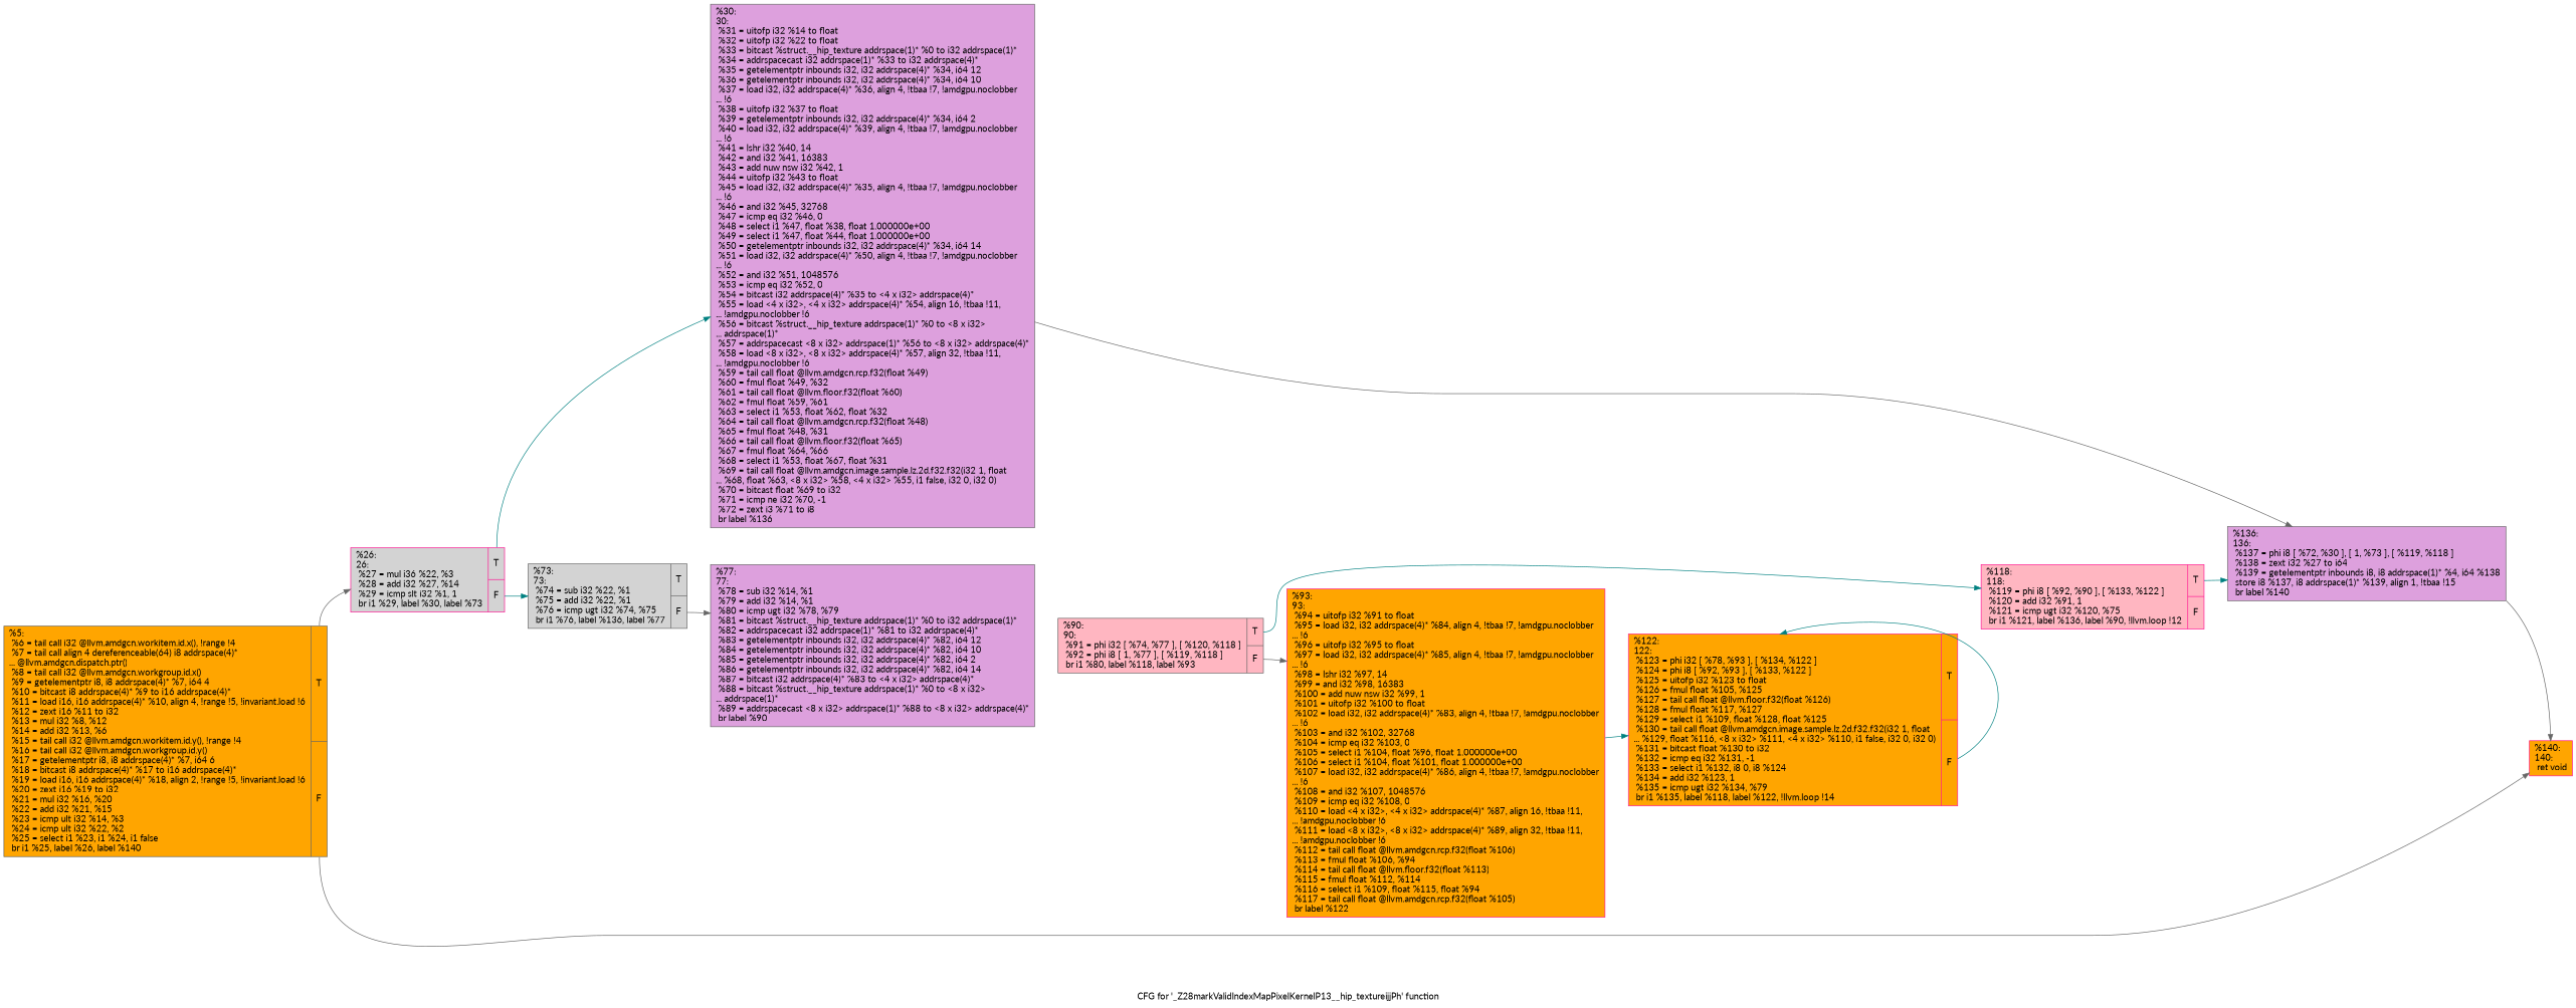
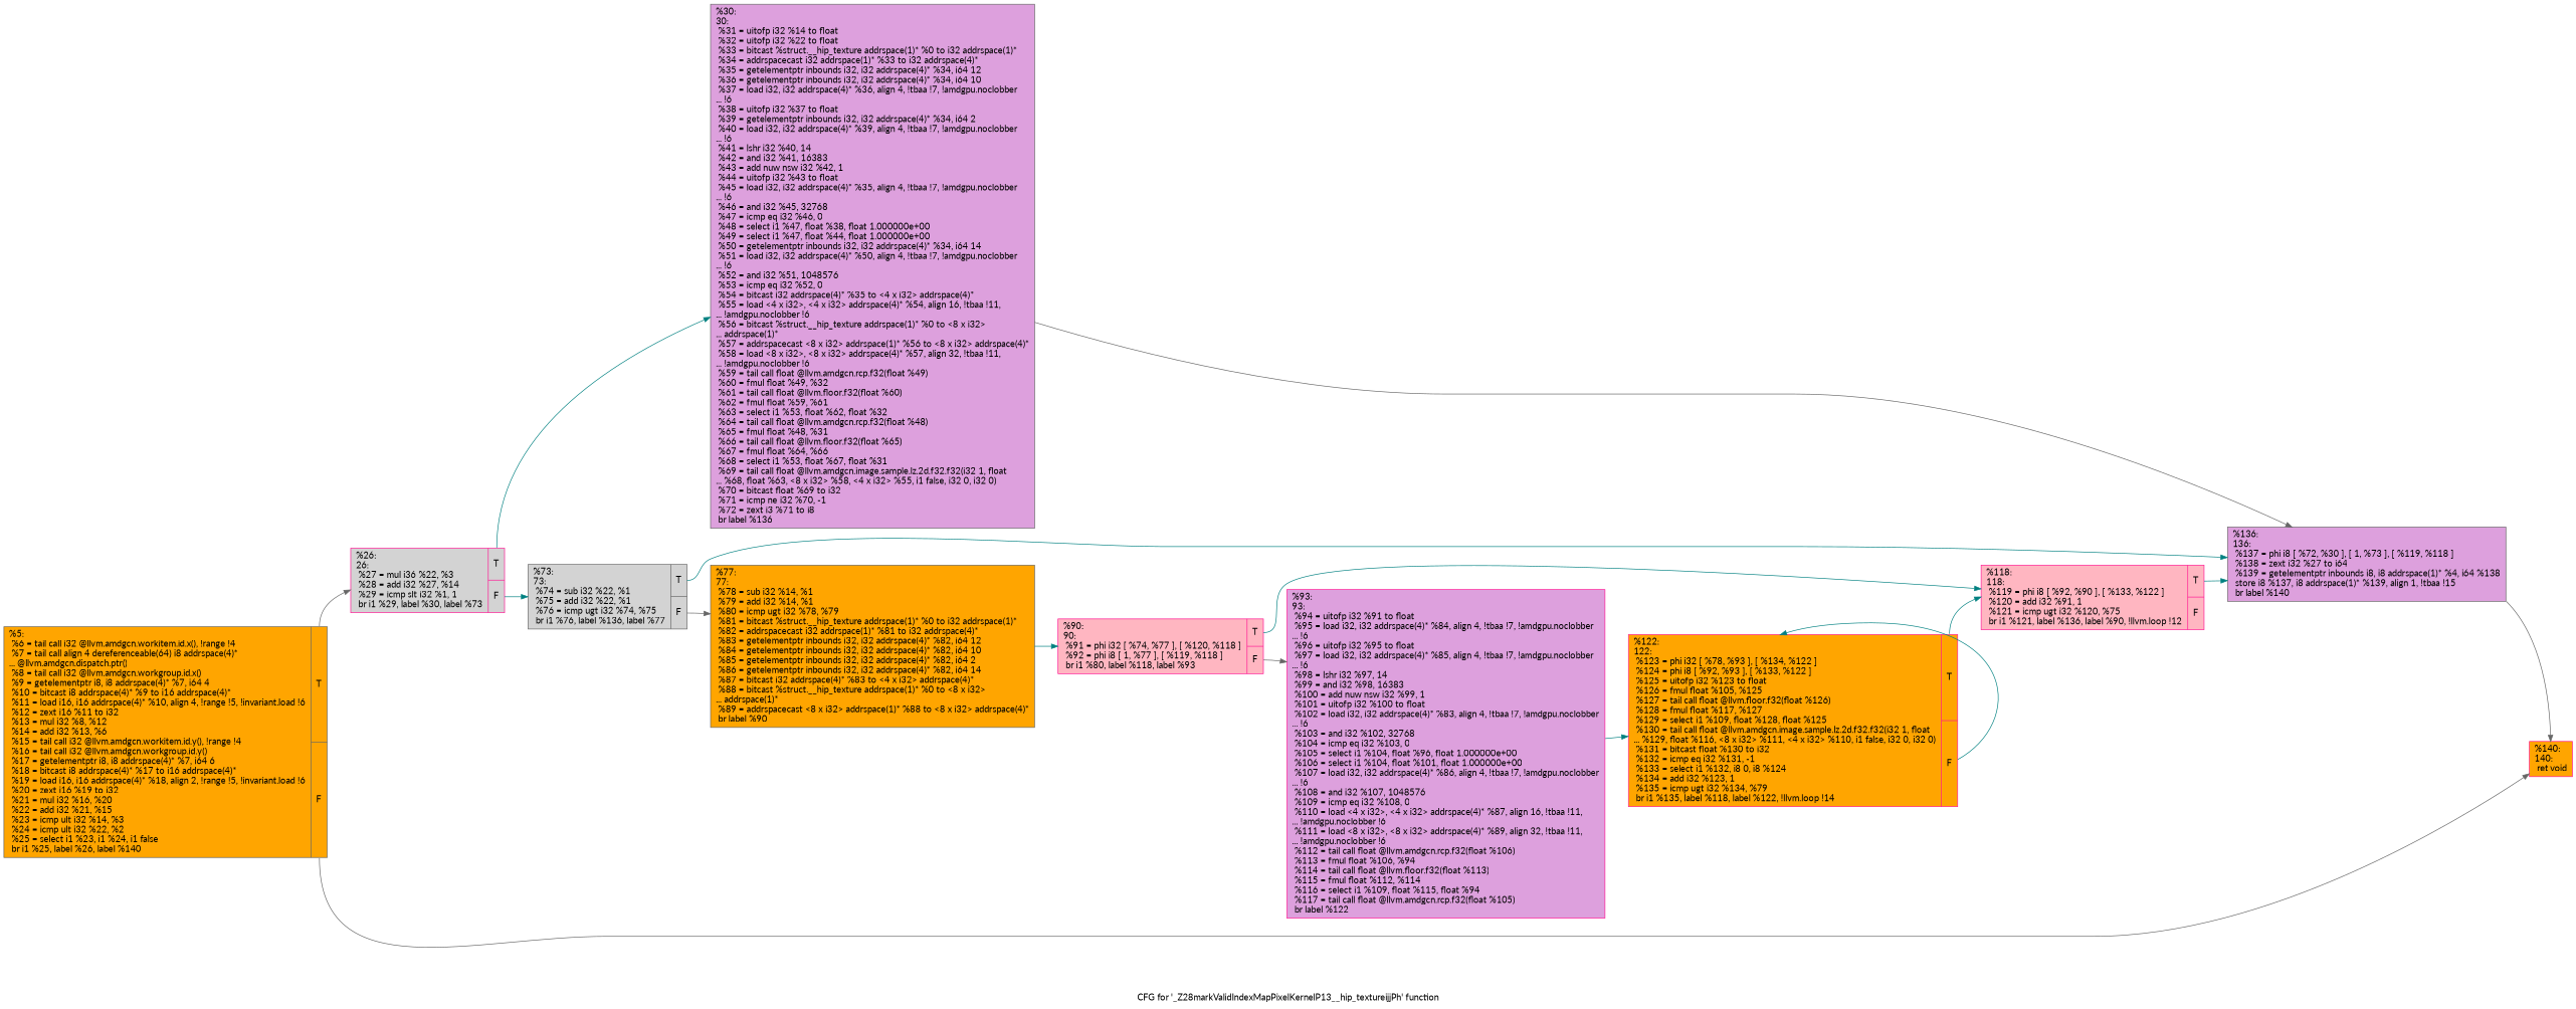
  digraph {
    fontname=Lato
    label="CFG for '_Z28markValidIndexMapPixelKernelP13__hip_textureijjPh' function"
    rankdir=LR
    node [color=gray40 fillcolor=plum fontname=Lato shape=record style=filled]
    edge [color=teal fontname=Lato tailport=s0]
    n1 [fillcolor=orange label="{%5:\l  %6 = tail call i32 @llvm.amdgcn.workitem.id.x(), !range !4\l  %7 = tail call align 4 dereferenceable(64) i8 addrspace(4)*\l... @llvm.amdgcn.dispatch.ptr()\l  %8 = tail call i32 @llvm.amdgcn.workgroup.id.x()\l  %9 = getelementptr i8, i8 addrspace(4)* %7, i64 4\l  %10 = bitcast i8 addrspace(4)* %9 to i16 addrspace(4)*\l  %11 = load i16, i16 addrspace(4)* %10, align 4, !range !5, !invariant.load !6\l  %12 = zext i16 %11 to i32\l  %13 = mul i32 %8, %12\l  %14 = add i32 %13, %6\l  %15 = tail call i32 @llvm.amdgcn.workitem.id.y(), !range !4\l  %16 = tail call i32 @llvm.amdgcn.workgroup.id.y()\l  %17 = getelementptr i8, i8 addrspace(4)* %7, i64 6\l  %18 = bitcast i8 addrspace(4)* %17 to i16 addrspace(4)*\l  %19 = load i16, i16 addrspace(4)* %18, align 2, !range !5, !invariant.load !6\l  %20 = zext i16 %19 to i32\l  %21 = mul i32 %16, %20\l  %22 = add i32 %21, %15\l  %23 = icmp ult i32 %14, %3\l  %24 = icmp ult i32 %22, %2\l  %25 = select i1 %23, i1 %24, i1 false\l  br i1 %25, label %26, label %140\l|{<s0>T|<s1>F}}"]
    n2 [color=deeppink fillcolor=lightgrey label="{%26:\l26:                                               \l  %27 = mul i36 %22, %3\l  %28 = add i32 %27, %14\l  %29 = icmp slt i32 %1, 1\l  br i1 %29, label %30, label %73\l|{<s0>T|<s1>F}}"]
    n3 [color=deeppink fillcolor=orange label="{%140:\l140:                                              \l  ret void\l}"]
    n4 [label="{%30:\l30:                                               \l  %31 = uitofp i32 %14 to float\l  %32 = uitofp i32 %22 to float\l  %33 = bitcast %struct.__hip_texture addrspace(1)* %0 to i32 addrspace(1)*\l  %34 = addrspacecast i32 addrspace(1)* %33 to i32 addrspace(4)*\l  %35 = getelementptr inbounds i32, i32 addrspace(4)* %34, i64 12\l  %36 = getelementptr inbounds i32, i32 addrspace(4)* %34, i64 10\l  %37 = load i32, i32 addrspace(4)* %36, align 4, !tbaa !7, !amdgpu.noclobber\l... !6\l  %38 = uitofp i32 %37 to float\l  %39 = getelementptr inbounds i32, i32 addrspace(4)* %34, i64 2\l  %40 = load i32, i32 addrspace(4)* %39, align 4, !tbaa !7, !amdgpu.noclobber\l... !6\l  %41 = lshr i32 %40, 14\l  %42 = and i32 %41, 16383\l  %43 = add nuw nsw i32 %42, 1\l  %44 = uitofp i32 %43 to float\l  %45 = load i32, i32 addrspace(4)* %35, align 4, !tbaa !7, !amdgpu.noclobber\l... !6\l  %46 = and i32 %45, 32768\l  %47 = icmp eq i32 %46, 0\l  %48 = select i1 %47, float %38, float 1.000000e+00\l  %49 = select i1 %47, float %44, float 1.000000e+00\l  %50 = getelementptr inbounds i32, i32 addrspace(4)* %34, i64 14\l  %51 = load i32, i32 addrspace(4)* %50, align 4, !tbaa !7, !amdgpu.noclobber\l... !6\l  %52 = and i32 %51, 1048576\l  %53 = icmp eq i32 %52, 0\l  %54 = bitcast i32 addrspace(4)* %35 to \<4 x i32\> addrspace(4)*\l  %55 = load \<4 x i32\>, \<4 x i32\> addrspace(4)* %54, align 16, !tbaa !11,\l... !amdgpu.noclobber !6\l  %56 = bitcast %struct.__hip_texture addrspace(1)* %0 to \<8 x i32\>\l... addrspace(1)*\l  %57 = addrspacecast \<8 x i32\> addrspace(1)* %56 to \<8 x i32\> addrspace(4)*\l  %58 = load \<8 x i32\>, \<8 x i32\> addrspace(4)* %57, align 32, !tbaa !11,\l... !amdgpu.noclobber !6\l  %59 = tail call float @llvm.amdgcn.rcp.f32(float %49)\l  %60 = fmul float %49, %32\l  %61 = tail call float @llvm.floor.f32(float %60)\l  %62 = fmul float %59, %61\l  %63 = select i1 %53, float %62, float %32\l  %64 = tail call float @llvm.amdgcn.rcp.f32(float %48)\l  %65 = fmul float %48, %31\l  %66 = tail call float @llvm.floor.f32(float %65)\l  %67 = fmul float %64, %66\l  %68 = select i1 %53, float %67, float %31\l  %69 = tail call float @llvm.amdgcn.image.sample.lz.2d.f32.f32(i32 1, float\l... %68, float %63, \<8 x i32\> %58, \<4 x i32\> %55, i1 false, i32 0, i32 0)\l  %70 = bitcast float %69 to i32\l  %71 = icmp ne i32 %70, -1\l  %72 = zext i3 %71 to i8\l  br label %136\l}"]
    n5 [fillcolor=lightgrey label="{%73:\l73:                                               \l  %74 = sub i32 %22, %1\l  %75 = add i32 %22, %1\l  %76 = icmp ugt i32 %74, %75\l  br i1 %76, label %136, label %77\l|{<s0>T|<s1>F}}"]
    n6 [label="{%136:\l136:                                              \l  %137 = phi i8 [ %72, %30 ], [ 1, %73 ], [ %119, %118 ]\l  %138 = zext i32 %27 to i64\l  %139 = getelementptr inbounds i8, i8 addrspace(1)* %4, i64 %138\l  store i8 %137, i8 addrspace(1)* %139, align 1, !tbaa !15\l  br label %140\l}"]
-   n7 [label="{%77:\l77:                                               \l  %78 = sub i32 %14, %1\l  %79 = add i32 %14, %1\l  %80 = icmp ugt i32 %78, %79\l  %81 = bitcast %struct.__hip_texture addrspace(1)* %0 to i32 addrspace(1)*\l  %82 = addrspacecast i32 addrspace(1)* %81 to i32 addrspace(4)*\l  %83 = getelementptr inbounds i32, i32 addrspace(4)* %82, i64 12\l  %84 = getelementptr inbounds i32, i32 addrspace(4)* %82, i64 10\l  %85 = getelementptr inbounds i32, i32 addrspace(4)* %82, i64 2\l  %86 = getelementptr inbounds i32, i32 addrspace(4)* %82, i64 14\l  %87 = bitcast i32 addrspace(4)* %83 to \<4 x i32\> addrspace(4)*\l  %88 = bitcast %struct.__hip_texture addrspace(1)* %0 to \<8 x i32\>\l... addrspace(1)*\l  %89 = addrspacecast \<8 x i32\> addrspace(1)* %88 to \<8 x i32\> addrspace(4)*\l  br label %90\l}"]
-   n8 [fillcolor=lightpink label="{%90:\l90:                                               \l  %91 = phi i32 [ %74, %77 ], [ %120, %118 ]\l  %92 = phi i8 [ 1, %77 ], [ %119, %118 ]\l  br i1 %80, label %118, label %93\l|{<s0>T|<s1>F}}"]
+   n7 [fillcolor=orange label="{%77:\l77:                                               \l  %78 = sub i32 %14, %1\l  %79 = add i32 %14, %1\l  %80 = icmp ugt i32 %78, %79\l  %81 = bitcast %struct.__hip_texture addrspace(1)* %0 to i32 addrspace(1)*\l  %82 = addrspacecast i32 addrspace(1)* %81 to i32 addrspace(4)*\l  %83 = getelementptr inbounds i32, i32 addrspace(4)* %82, i64 12\l  %84 = getelementptr inbounds i32, i32 addrspace(4)* %82, i64 10\l  %85 = getelementptr inbounds i32, i32 addrspace(4)* %82, i64 2\l  %86 = getelementptr inbounds i32, i32 addrspace(4)* %82, i64 14\l  %87 = bitcast i32 addrspace(4)* %83 to \<4 x i32\> addrspace(4)*\l  %88 = bitcast %struct.__hip_texture addrspace(1)* %0 to \<8 x i32\>\l... addrspace(1)*\l  %89 = addrspacecast \<8 x i32\> addrspace(1)* %88 to \<8 x i32\> addrspace(4)*\l  br label %90\l}"]
+   n8 [color=deeppink fillcolor=lightpink label="{%90:\l90:                                               \l  %91 = phi i32 [ %74, %77 ], [ %120, %118 ]\l  %92 = phi i8 [ 1, %77 ], [ %119, %118 ]\l  br i1 %80, label %118, label %93\l|{<s0>T|<s1>F}}"]
    n9 [color=deeppink fillcolor=lightpink label="{%118:\l118:                                              \l  %119 = phi i8 [ %92, %90 ], [ %133, %122 ]\l  %120 = add i32 %91, 1\l  %121 = icmp ugt i32 %120, %75\l  br i1 %121, label %136, label %90, !llvm.loop !12\l|{<s0>T|<s1>F}}"]
-   n10 [color=deeppink fillcolor=orange label="{%93:\l93:                                               \l  %94 = uitofp i32 %91 to float\l  %95 = load i32, i32 addrspace(4)* %84, align 4, !tbaa !7, !amdgpu.noclobber\l... !6\l  %96 = uitofp i32 %95 to float\l  %97 = load i32, i32 addrspace(4)* %85, align 4, !tbaa !7, !amdgpu.noclobber\l... !6\l  %98 = lshr i32 %97, 14\l  %99 = and i32 %98, 16383\l  %100 = add nuw nsw i32 %99, 1\l  %101 = uitofp i32 %100 to float\l  %102 = load i32, i32 addrspace(4)* %83, align 4, !tbaa !7, !amdgpu.noclobber\l... !6\l  %103 = and i32 %102, 32768\l  %104 = icmp eq i32 %103, 0\l  %105 = select i1 %104, float %96, float 1.000000e+00\l  %106 = select i1 %104, float %101, float 1.000000e+00\l  %107 = load i32, i32 addrspace(4)* %86, align 4, !tbaa !7, !amdgpu.noclobber\l... !6\l  %108 = and i32 %107, 1048576\l  %109 = icmp eq i32 %108, 0\l  %110 = load \<4 x i32\>, \<4 x i32\> addrspace(4)* %87, align 16, !tbaa !11,\l... !amdgpu.noclobber !6\l  %111 = load \<8 x i32\>, \<8 x i32\> addrspace(4)* %89, align 32, !tbaa !11,\l... !amdgpu.noclobber !6\l  %112 = tail call float @llvm.amdgcn.rcp.f32(float %106)\l  %113 = fmul float %106, %94\l  %114 = tail call float @llvm.floor.f32(float %113)\l  %115 = fmul float %112, %114\l  %116 = select i1 %109, float %115, float %94\l  %117 = tail call float @llvm.amdgcn.rcp.f32(float %105)\l  br label %122\l}"]
+   n10 [color=deeppink label="{%93:\l93:                                               \l  %94 = uitofp i32 %91 to float\l  %95 = load i32, i32 addrspace(4)* %84, align 4, !tbaa !7, !amdgpu.noclobber\l... !6\l  %96 = uitofp i32 %95 to float\l  %97 = load i32, i32 addrspace(4)* %85, align 4, !tbaa !7, !amdgpu.noclobber\l... !6\l  %98 = lshr i32 %97, 14\l  %99 = and i32 %98, 16383\l  %100 = add nuw nsw i32 %99, 1\l  %101 = uitofp i32 %100 to float\l  %102 = load i32, i32 addrspace(4)* %83, align 4, !tbaa !7, !amdgpu.noclobber\l... !6\l  %103 = and i32 %102, 32768\l  %104 = icmp eq i32 %103, 0\l  %105 = select i1 %104, float %96, float 1.000000e+00\l  %106 = select i1 %104, float %101, float 1.000000e+00\l  %107 = load i32, i32 addrspace(4)* %86, align 4, !tbaa !7, !amdgpu.noclobber\l... !6\l  %108 = and i32 %107, 1048576\l  %109 = icmp eq i32 %108, 0\l  %110 = load \<4 x i32\>, \<4 x i32\> addrspace(4)* %87, align 16, !tbaa !11,\l... !amdgpu.noclobber !6\l  %111 = load \<8 x i32\>, \<8 x i32\> addrspace(4)* %89, align 32, !tbaa !11,\l... !amdgpu.noclobber !6\l  %112 = tail call float @llvm.amdgcn.rcp.f32(float %106)\l  %113 = fmul float %106, %94\l  %114 = tail call float @llvm.floor.f32(float %113)\l  %115 = fmul float %112, %114\l  %116 = select i1 %109, float %115, float %94\l  %117 = tail call float @llvm.amdgcn.rcp.f32(float %105)\l  br label %122\l}"]
    n11 [color=deeppink fillcolor=orange label="{%122:\l122:                                              \l  %123 = phi i32 [ %78, %93 ], [ %134, %122 ]\l  %124 = phi i8 [ %92, %93 ], [ %133, %122 ]\l  %125 = uitofp i32 %123 to float\l  %126 = fmul float %105, %125\l  %127 = tail call float @llvm.floor.f32(float %126)\l  %128 = fmul float %117, %127\l  %129 = select i1 %109, float %128, float %125\l  %130 = tail call float @llvm.amdgcn.image.sample.lz.2d.f32.f32(i32 1, float\l... %129, float %116, \<8 x i32\> %111, \<4 x i32\> %110, i1 false, i32 0, i32 0)\l  %131 = bitcast float %130 to i32\l  %132 = icmp eq i32 %131, -1\l  %133 = select i1 %132, i8 0, i8 %124\l  %134 = add i32 %123, 1\l  %135 = icmp ugt i32 %134, %79\l  br i1 %135, label %118, label %122, !llvm.loop !14\l|{<s0>T|<s1>F}}"]
    n1 -> n2 [color=gray40]
    n1 -> n3 [color=gray40 tailport=s1]
    n2 -> n4
    n2 -> n5 [tailport=s1]
    n4 -> n6 [color=gray40]
+   n5 -> n6
    n5 -> n7 [color=gray40 tailport=s1]
    n6 -> n3 [color=gray40]
+   n7 -> n8
    n8 -> n9
    n8 -> n10 [color=gray40 tailport=s1]
    n9 -> n6
    n10 -> n11
+   n11 -> n9
    n11 -> n11 [tailport=s1]
  }
